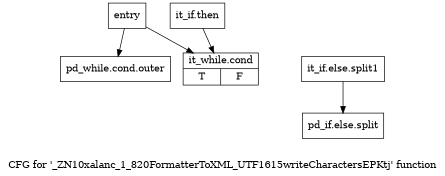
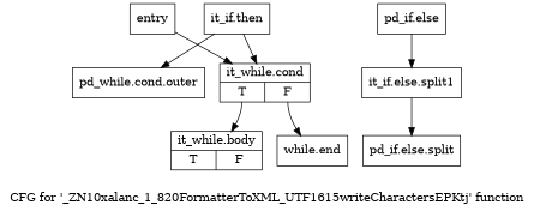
  digraph {
    label="CFG for '_ZN10xalanc_1_820FormatterToXML_UTF1615writeCharactersEPKtj' function"
    node [shape=record]
    n1 [label="{entry}"]
    n2 [label="{pd_while.cond.outer}"]
    n3 [label="{it_while.cond|{<s0>T|<s1>F}}"]
+   n4 [label="{it_while.body|{<s0>T|<s1>F}}"]
+   n5 [label="{while.end}"]
    n6 [label="{it_if.then}"]
+   n7 [label="{pd_if.else}"]
    n8 [label="{it_if.else.split1}"]
    n9 [label="{pd_if.else.split}"]
-   n1 -> n2
+   n6 -> n2
    n1 -> n3
+   n3 -> n4 [tailport=s0]
+   n3 -> n5 [tailport=s1]
    n6 -> n3
+   n7 -> n8
    n8 -> n9
  }
